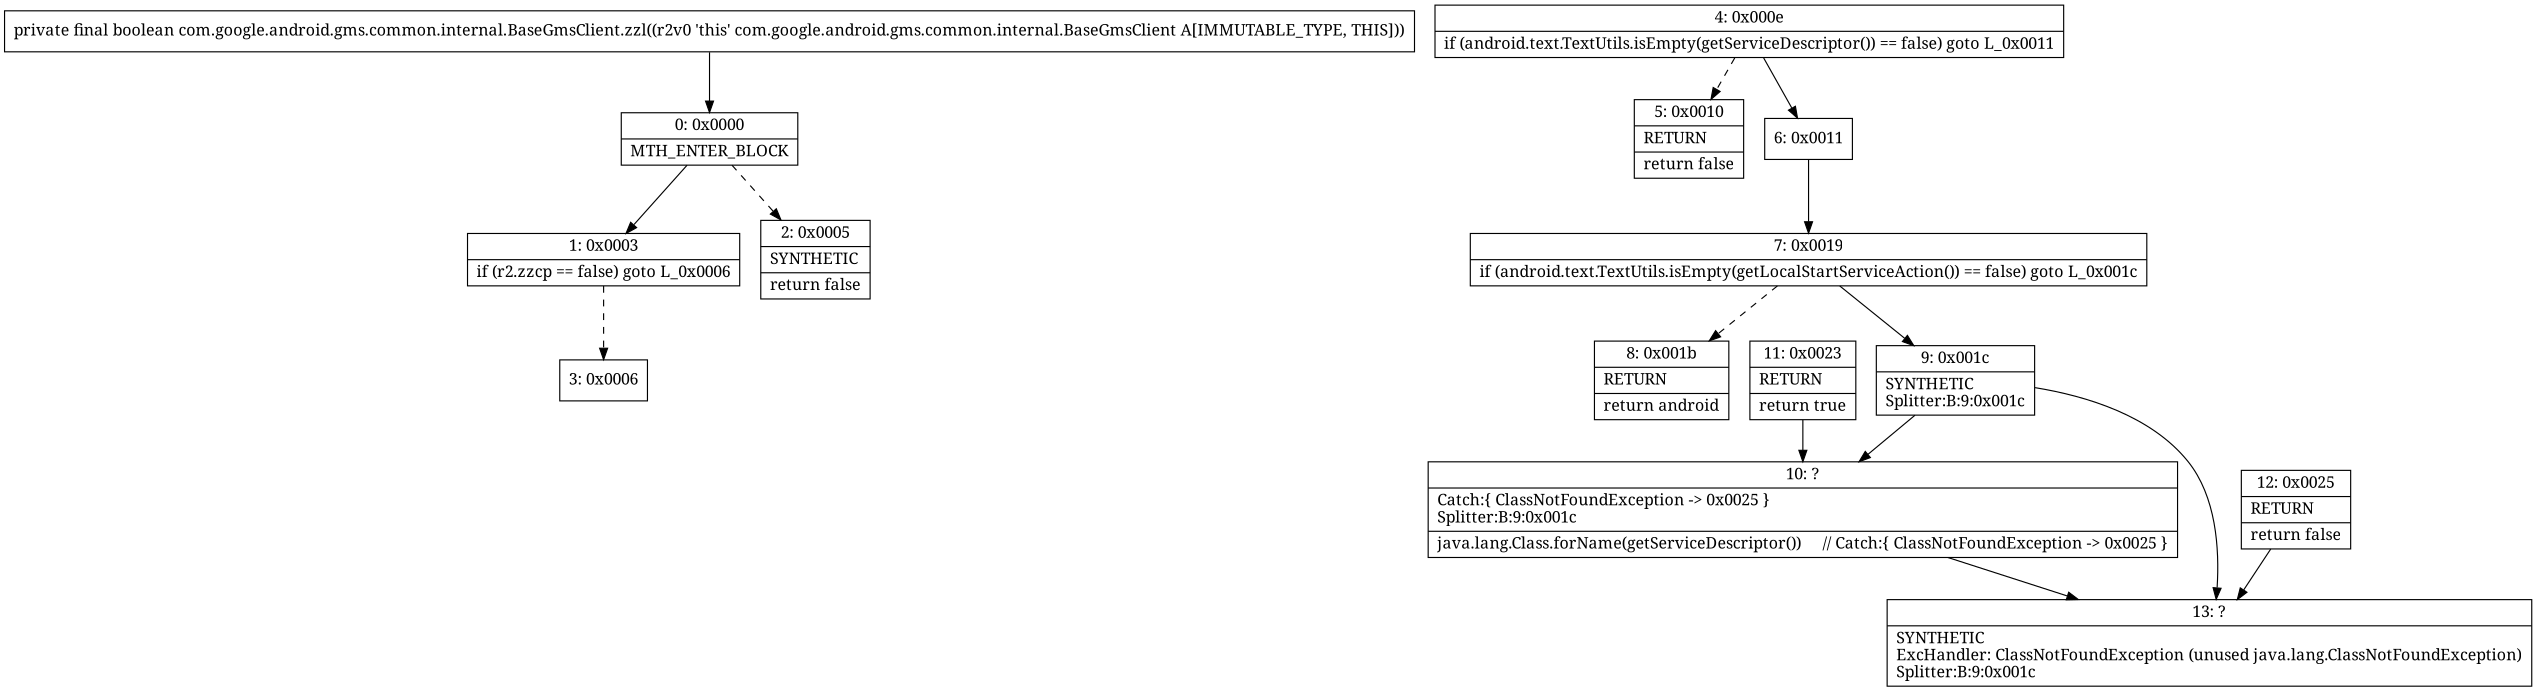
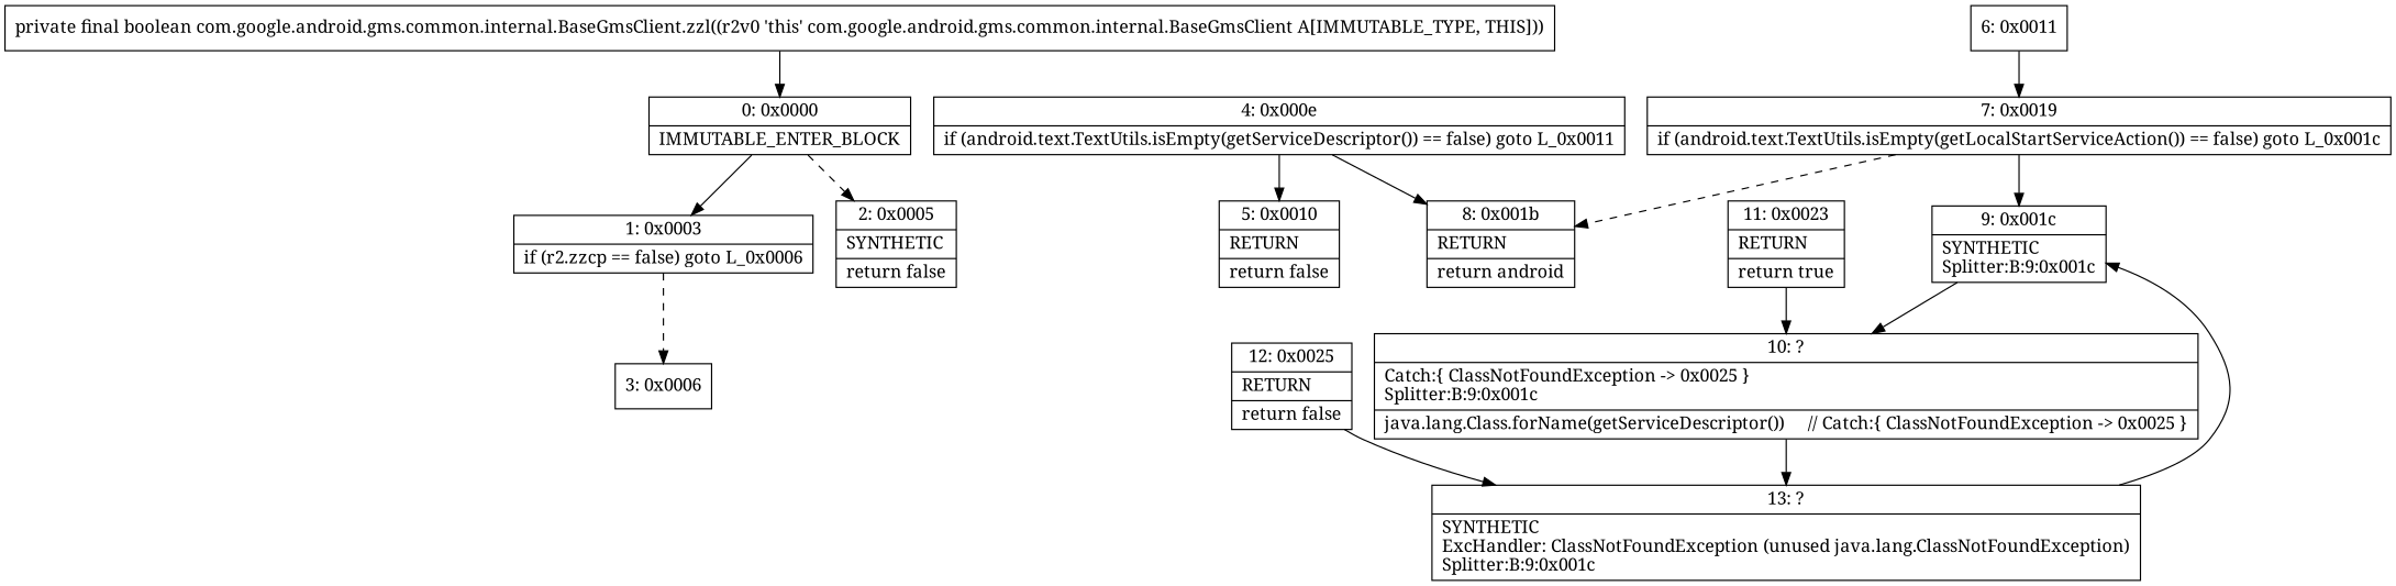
  digraph {
    fontname="Noto Serif"
    node [fontname="Noto Serif" shape=record]
    edge [fontname="Noto Serif"]
-   n1 [label="{0\:\ 0x0000|MTH_ENTER_BLOCK\l}"]
+   n1 [label="{0\:\ 0x0000|IMMUTABLE_ENTER_BLOCK\l}"]
    n2 [label="{1\:\ 0x0003|if (r2.zzcp == false) goto L_0x0006\l}"]
    n3 [label="{2\:\ 0x0005|SYNTHETIC\l|return false\l}"]
    n4 [label="{3\:\ 0x0006}"]
    n5 [label="{4\:\ 0x000e|if (android.text.TextUtils.isEmpty(getServiceDescriptor()) == false) goto L_0x0011\l}"]
    n6 [label="{5\:\ 0x0010|RETURN\l|return false\l}"]
    n7 [label="{6\:\ 0x0011}"]
    n8 [label="{7\:\ 0x0019|if (android.text.TextUtils.isEmpty(getLocalStartServiceAction()) == false) goto L_0x001c\l}"]
    n9 [label="{8\:\ 0x001b|RETURN\l|return android\l}"]
    n10 [label="{9\:\ 0x001c|SYNTHETIC\lSplitter:B:9:0x001c\l}"]
    n11 [label="{10\:\ ?|Catch:\{ ClassNotFoundException \-\> 0x0025 \}\lSplitter:B:9:0x001c\l|java.lang.Class.forName(getServiceDescriptor())     \/\/ Catch:\{ ClassNotFoundException \-\> 0x0025 \}\l}"]
    n12 [label="{13\:\ ?|SYNTHETIC\lExcHandler: ClassNotFoundException (unused java.lang.ClassNotFoundException)\lSplitter:B:9:0x001c\l}"]
    n13 [label="{11\:\ 0x0023|RETURN\l|return true\l}"]
    n14 [label="{12\:\ 0x0025|RETURN\l|return false\l}"]
    n15 [label="{private final boolean com.google.android.gms.common.internal.BaseGmsClient.zzl((r2v0 'this' com.google.android.gms.common.internal.BaseGmsClient A[IMMUTABLE_TYPE, THIS])) }"]
    n1 -> n2
    n1 -> n3 [style=dashed]
    n2 -> n4 [style=dashed]
-   n5 -> n6 [style=dashed]
-   n5 -> n7
+   n5 -> n6 [style=solid]
+   n5 -> n9
    n7 -> n8
    n8 -> n9 [style=dashed]
    n8 -> n10
    n10 -> n11
-   n10 -> n12
+   n12 -> n10
    n11 -> n12
    n13 -> n11
    n14 -> n12
    n15 -> n1
  }
